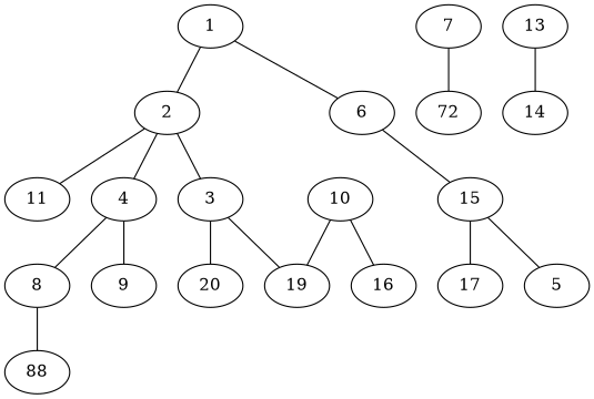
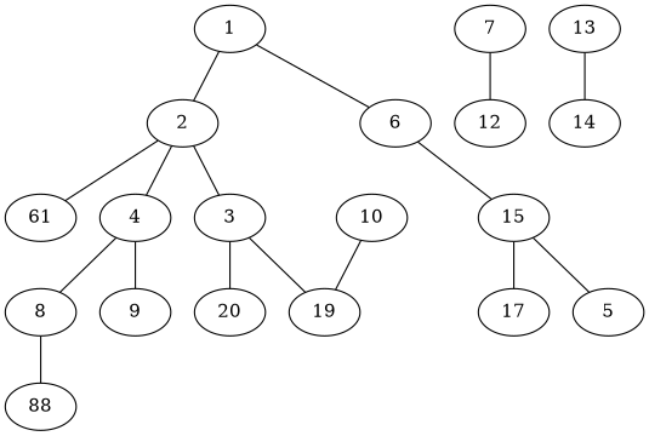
  graph {
    1
    2
    6
    3
    4
-   11
+   11 [label=61]
    15
    7
-   12 [label=72]
+   12
    13
    14
    20
    19
    8
    9
    5
    17
    10
-   16
    n20 [label=88]
    1 -- 2
    1 -- 6
    2 -- 3
    2 -- 4
    2 -- 11
    6 -- 15
    3 -- 20
    3 -- 19
    4 -- 8
    4 -- 9
    15 -- 5
    15 -- 17
    7 -- 12
    13 -- 14
    8 -- n20
    10 -- 19
-   10 -- 16
  }
